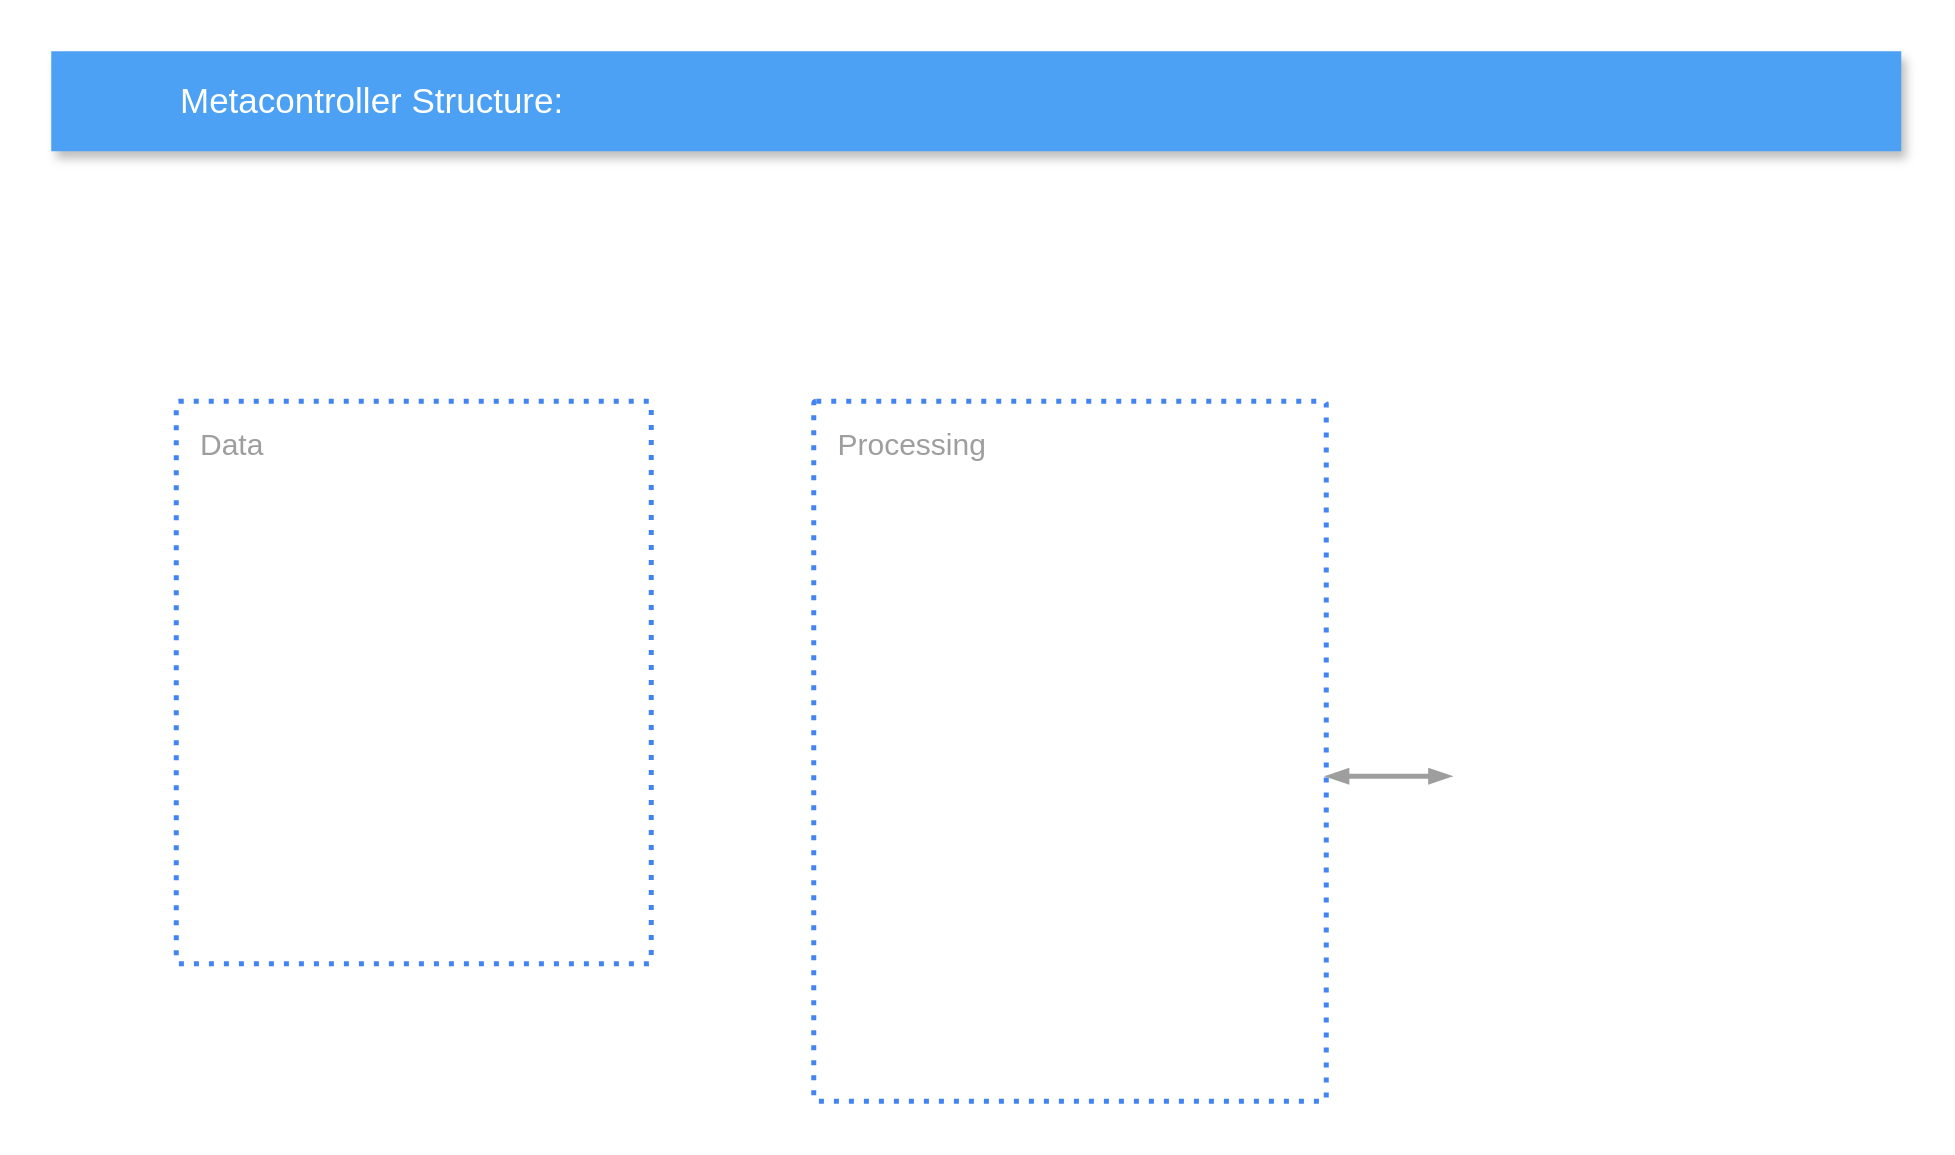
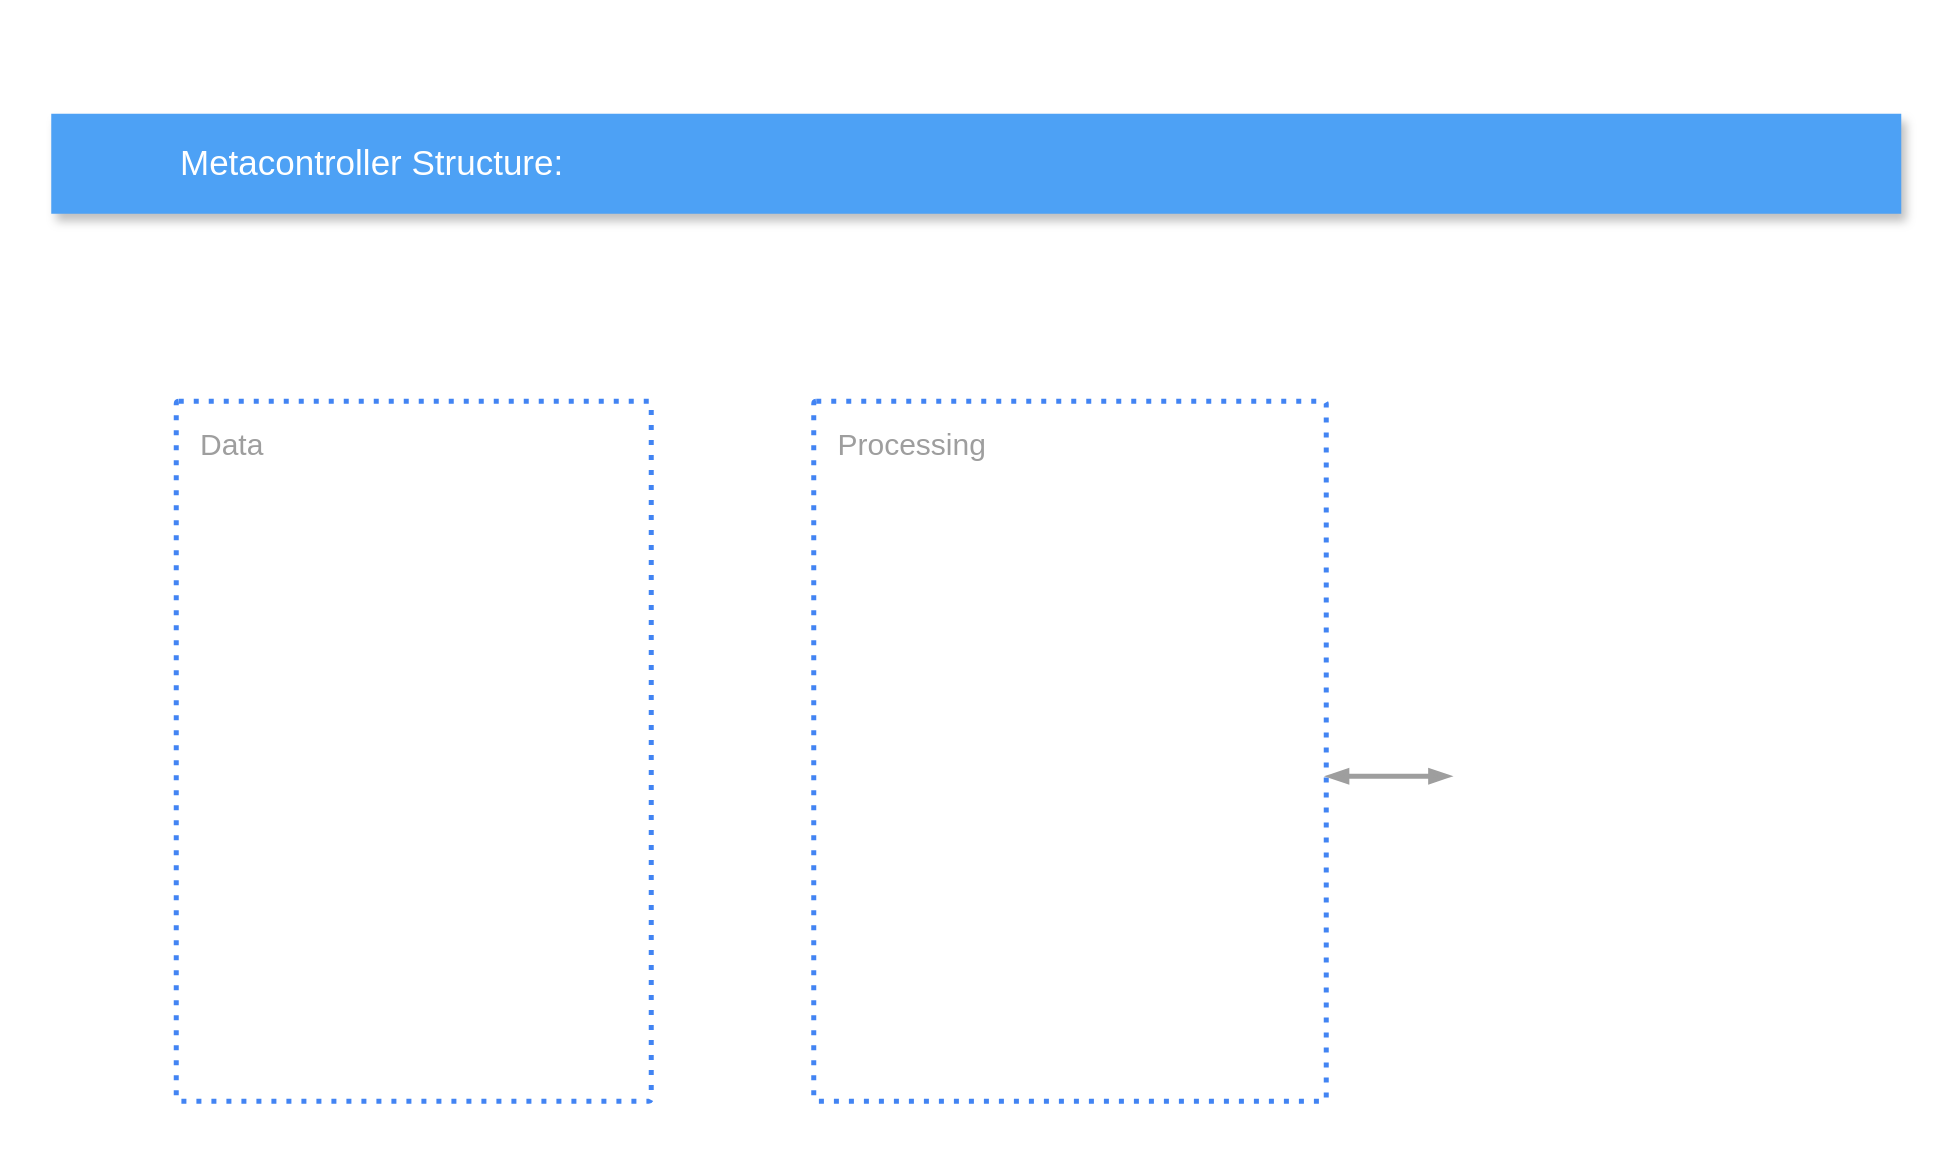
  <mxCell id="0" />
  <mxCell id="1" parent="0" />
  <mxCell id="2" value="Processing" style="rounded=1;absoluteArcSize=1;arcSize=2;html=1;strokeColor=#4284F3;gradientColor=none;shadow=0;dashed=1;fontSize=12;fontColor=#9E9E9E;align=left;verticalAlign=top;spacing=10;spacingTop=-4;fillColor=none;dashPattern=1 2;strokeWidth=2;" parent="1" vertex="1"><mxGeometry x="325" y="160" width="205" height="280" as="geometry" /></mxCell>
- <mxCell id="3" value="Data" style="rounded=1;absoluteArcSize=1;arcSize=2;html=1;strokeColor=#4284F3;gradientColor=none;shadow=0;dashed=1;fontSize=12;fontColor=#9E9E9E;align=left;verticalAlign=top;spacing=10;spacingTop=-4;fillColor=none;dashPattern=1 2;strokeWidth=2;" parent="1" vertex="1"><mxGeometry x="70" y="160" width="190" height="225" as="geometry" /></mxCell>
- <mxCell id="4" value="Metacontroller Structure: " style="fillColor=#4DA1F5;strokeColor=none;shadow=1;gradientColor=none;fontSize=14;align=left;spacingLeft=50;fontColor=#ffffff;html=1;" parent="1" vertex="1"><mxGeometry x="20" y="20" width="740" height="40" as="geometry" /></mxCell>
+ <mxCell id="3" value="Data" style="rounded=1;absoluteArcSize=1;arcSize=2;html=1;strokeColor=#4284F3;gradientColor=none;shadow=0;dashed=1;fontSize=12;fontColor=#9E9E9E;align=left;verticalAlign=top;spacing=10;spacingTop=-4;fillColor=none;dashPattern=1 2;strokeWidth=2;" parent="1" vertex="1"><mxGeometry x="70" y="160" width="190" height="280" as="geometry" /></mxCell>
+ <mxCell id="4" value="Metacontroller Structure: " style="fillColor=#4DA1F5;strokeColor=none;shadow=1;gradientColor=none;fontSize=14;align=left;spacingLeft=50;fontColor=#ffffff;html=1;" parent="1" vertex="1"><mxGeometry x="20" y="45" width="740" height="40" as="geometry" /></mxCell>
  <mxCell id="5" style="edgeStyle=orthogonalEdgeStyle;rounded=0;html=1;labelBackgroundColor=none;startFill=1;startSize=4;endArrow=blockThin;endFill=1;endSize=4;jettySize=auto;orthogonalLoop=1;strokeColor=#9E9E9E;strokeWidth=2;fontSize=12;fontColor=#000000;align=center;dashed=0;startArrow=blockThin;" parent="1" source="2" edge="1"><mxGeometry relative="1" as="geometry"><Array as="points"><mxPoint x="560" y="310" /><mxPoint x="560" y="310" /></Array><mxPoint x="580" y="310" as="targetPoint" /></mxGeometry></mxCell>
